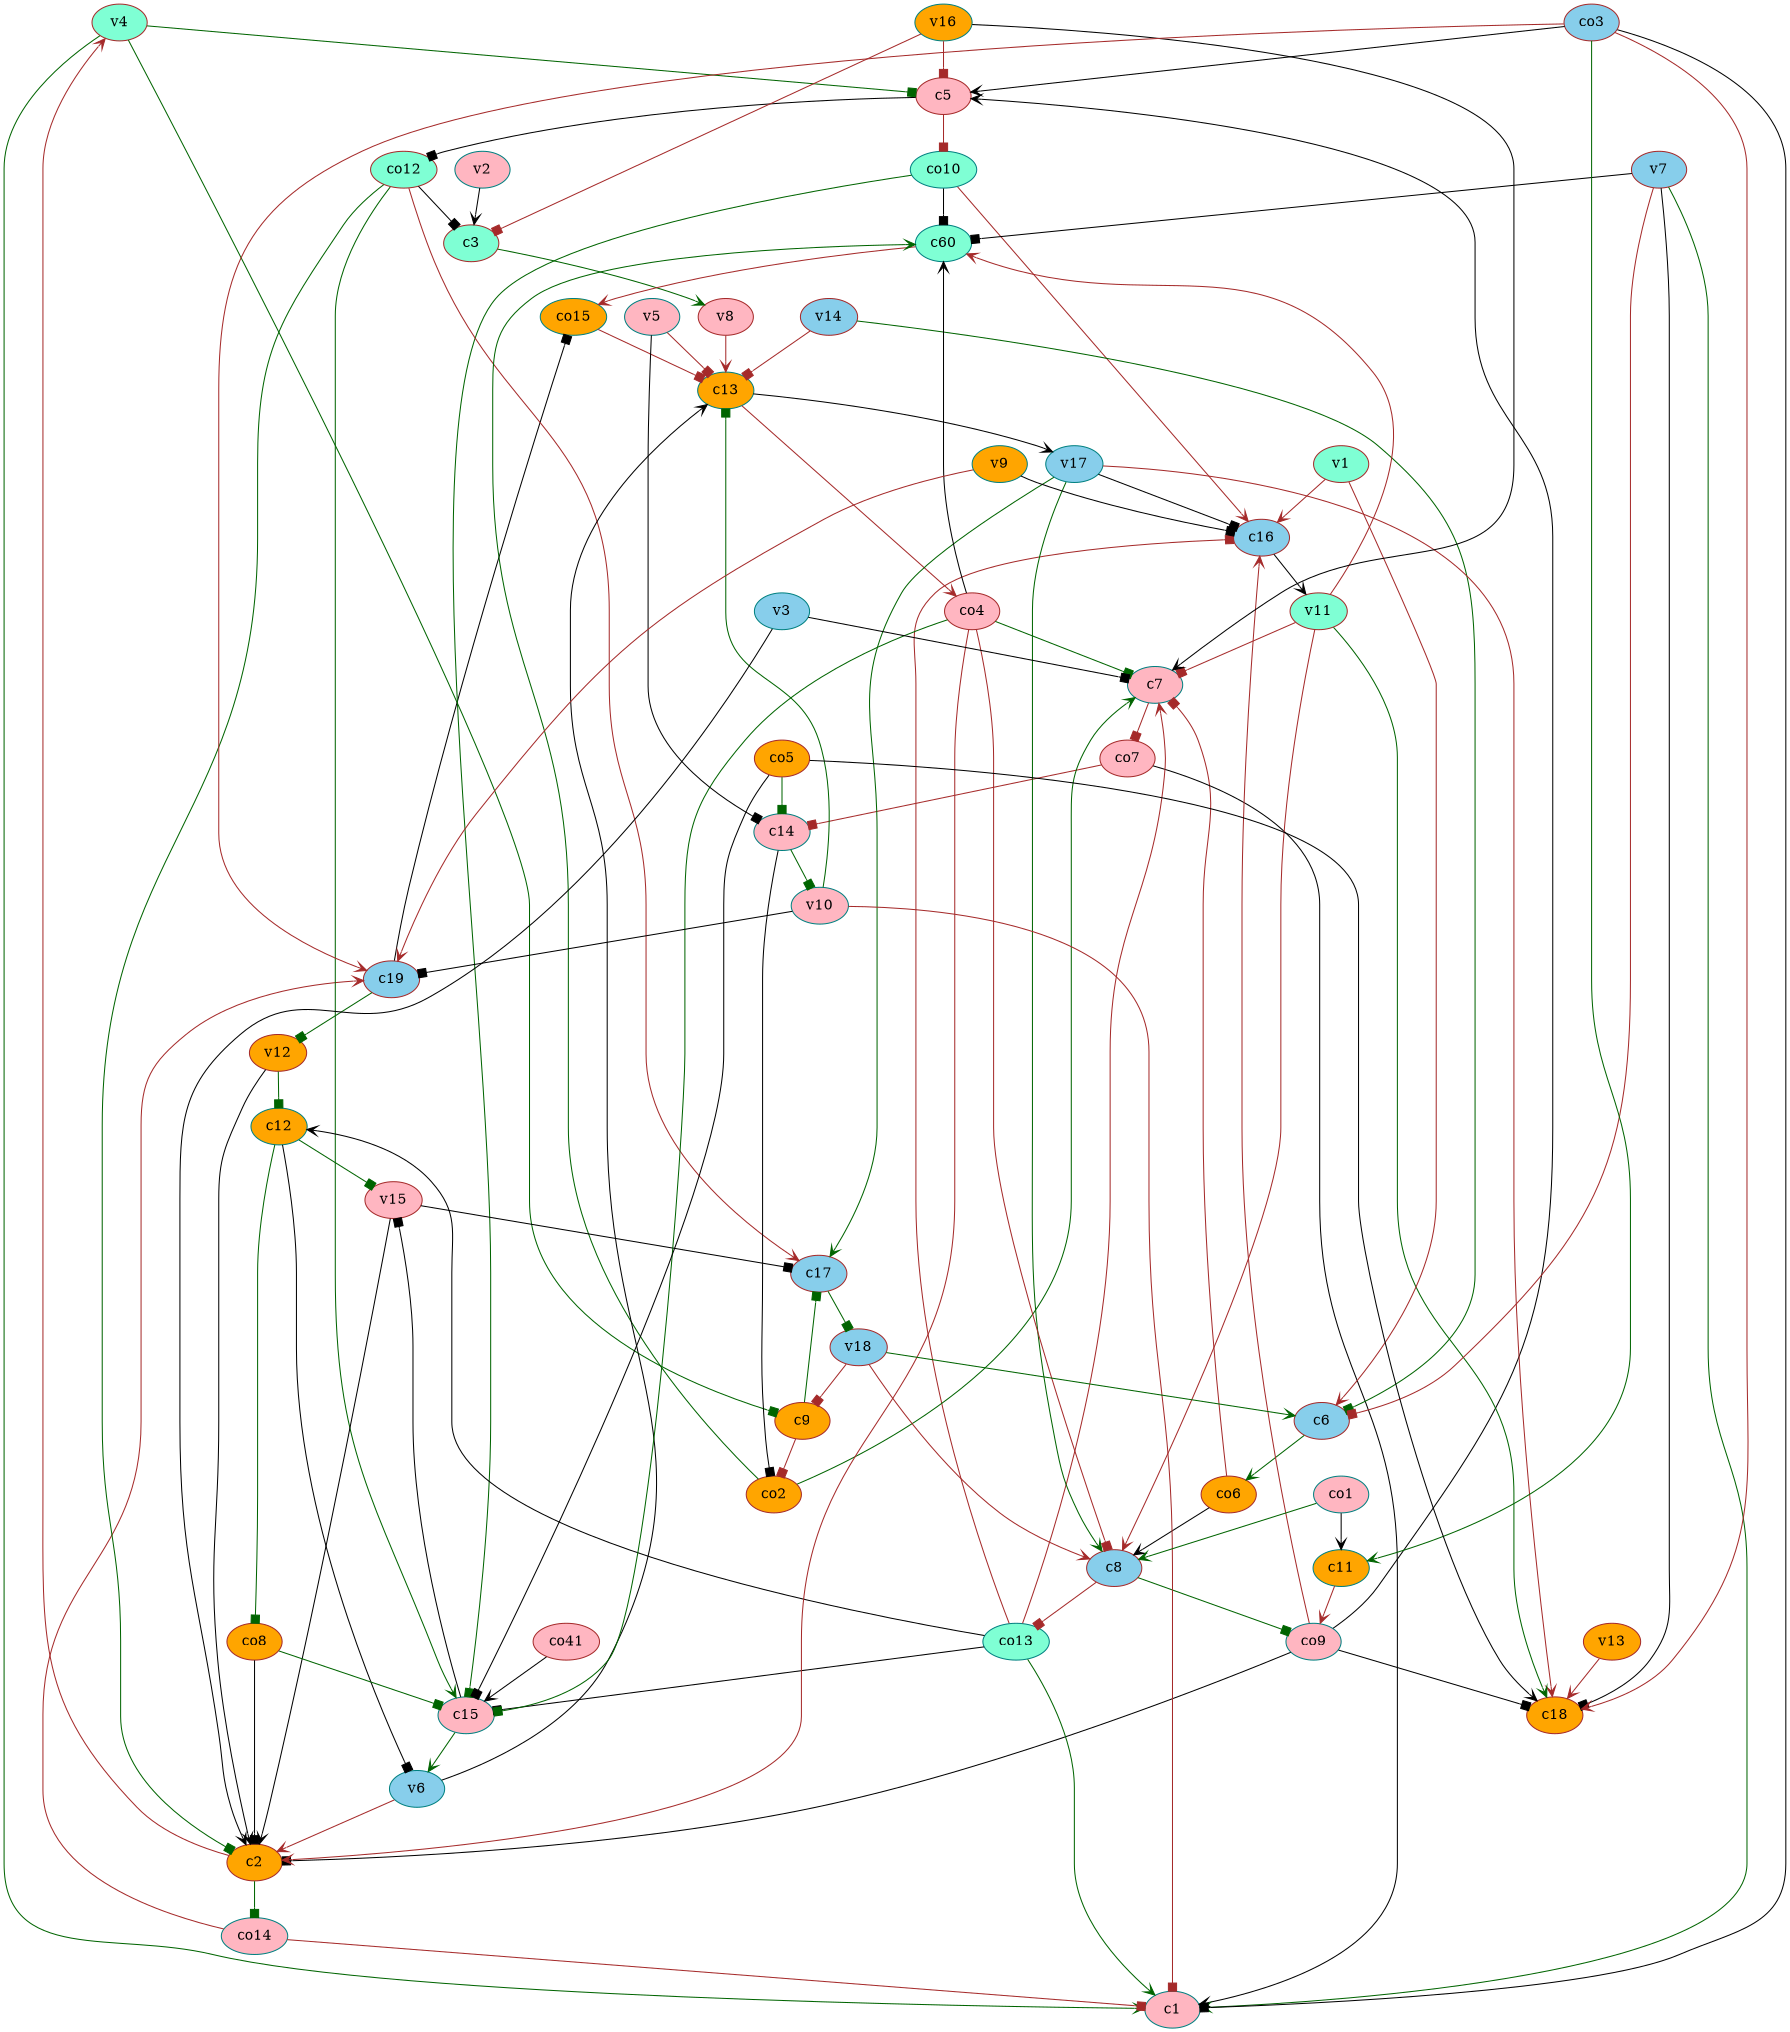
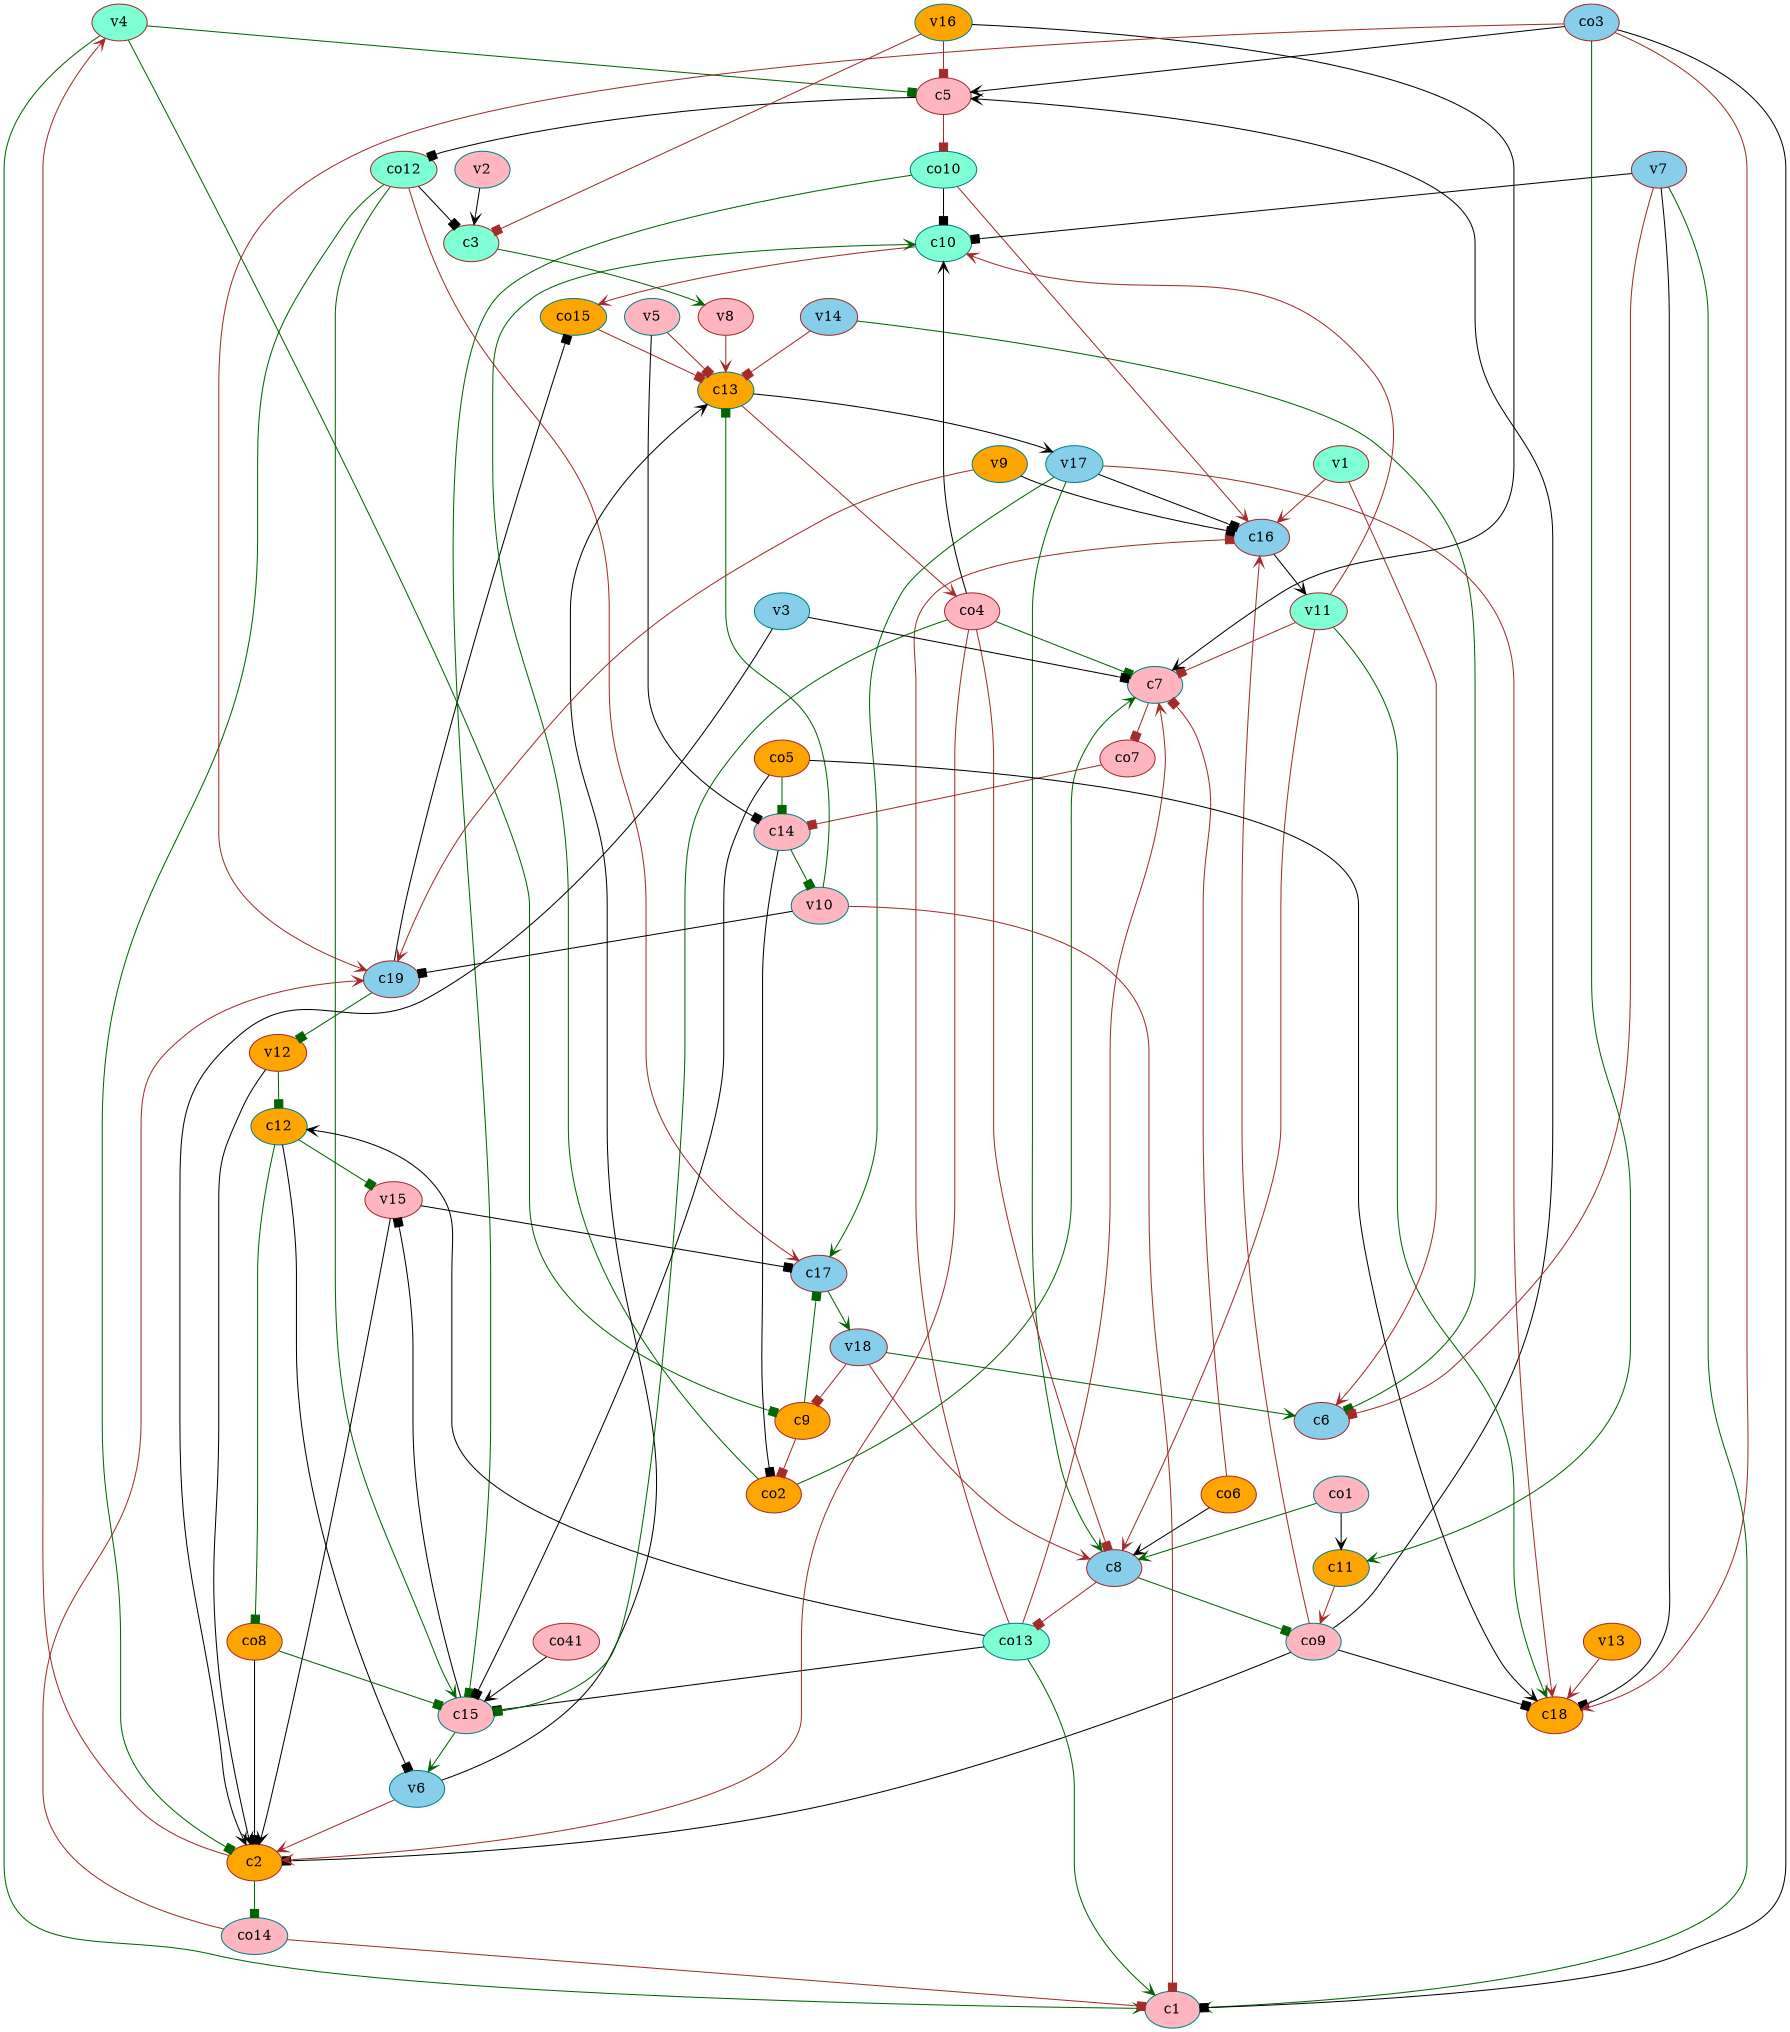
  strict digraph {
    node [color=brown fillcolor=lightpink style=filled]
    edge [arrowhead=box color=brown weight=1]
    v4 [fillcolor=aquamarine]
    c2 [fillcolor=orange]
    co14 [color=teal]
    c5
    c9 [fillcolor=orange]
    c1 [color=teal]
    c19 [fillcolor=skyblue]
    c3 [fillcolor=aquamarine]
    v8
    c13 [color=teal fillcolor=orange]
    co10 [color=teal fillcolor=aquamarine]
-   c10 [color=teal fillcolor=aquamarine label=c60]
+   c10 [color=teal fillcolor=aquamarine]
    c15 [color=teal]
    c16 [fillcolor=skyblue]
    co12 [fillcolor=aquamarine]
    c17 [fillcolor=skyblue]
    c6 [fillcolor=skyblue]
    co6 [fillcolor=orange]
    c7 [color=teal]
    c8 [fillcolor=skyblue]
    co7
    c14 [color=teal]
    co9 [color=teal]
    co13 [color=teal fillcolor=aquamarine]
    c18 [fillcolor=orange]
    c12 [color=teal fillcolor=orange]
    co2 [fillcolor=orange]
    v14 [fillcolor=skyblue]
    co15 [color=teal fillcolor=orange]
    c11 [color=teal fillcolor=orange]
    v6 [color=teal fillcolor=skyblue]
    v15
    co8 [fillcolor=orange]
    v17 [color=teal fillcolor=skyblue]
    co4
    v10 [color=teal]
    v11 [fillcolor=aquamarine]
    v18 [fillcolor=skyblue]
    v12 [fillcolor=orange]
    v1 [fillcolor=aquamarine]
    v2 [color=teal]
    v3 [color=teal fillcolor=skyblue]
    v5 [color=teal]
    v7 [fillcolor=skyblue]
    v9 [color=teal fillcolor=orange]
    v13 [fillcolor=orange]
    v16 [color=teal fillcolor=orange]
    co1 [color=teal]
    co3 [fillcolor=skyblue]
    co5 [fillcolor=orange]
    n51 [label=co41]
    v4 -> c5 [color=darkgreen]
    v4 -> c9 [color=darkgreen]
    v4 -> c1 [arrowhead=vee color=darkgreen]
    c2 -> v4 [arrowhead=vee]
    c2 -> co14 [color=darkgreen]
    co14 -> c1
    co14 -> c19 [arrowhead=vee]
    c5 -> co10
    c5 -> co12 [color=black]
    c9 -> c17 [color=darkgreen]
    c9 -> co2
    c19 -> co15 [color=black]
    c19 -> v12 [color=darkgreen]
    c3 -> v8 [arrowhead=vee color=darkgreen]
    v8 -> c13 [arrowhead=vee]
    c13 -> v17 [arrowhead=vee color=black]
    c13 -> co4 [arrowhead=vee]
    co10 -> c10 [color=black]
    co10 -> c15 [color=darkgreen]
    co10 -> c16 [arrowhead=vee]
    c10 -> co15 [arrowhead=vee]
    c15 -> v6 [arrowhead=vee color=darkgreen]
    c15 -> v15 [color=black]
    c16 -> v11 [arrowhead=vee color=black]
    co12 -> c2 [color=darkgreen]
    co12 -> c3 [color=black]
    co12 -> c15 [arrowhead=vee color=darkgreen]
    co12 -> c17 [arrowhead=vee]
-   c17 -> v18 [color=darkgreen]
-   c6 -> co6 [arrowhead=vee color=darkgreen]
+   c17 -> v18 [arrowhead=vee color=darkgreen]
    co6 -> c7
    co6 -> c8 [arrowhead=vee color=black]
    c7 -> co7
    c8 -> co9 [color=darkgreen]
    c8 -> co13
-   co7 -> c1 [arrowhead=vee color=black]
    co7 -> c14
    c14 -> co2 [color=black]
    c14 -> v10 [color=darkgreen]
    co9 -> c2 [color=black]
    co9 -> c5 [arrowhead=vee color=black]
    co9 -> c16 [arrowhead=vee]
    co9 -> c18 [color=black]
    co13 -> c1 [arrowhead=vee color=darkgreen]
    co13 -> c15 [color=black]
    co13 -> c16
    co13 -> c7 [arrowhead=vee]
    co13 -> c12 [arrowhead=vee color=black]
    c12 -> v6 [color=black]
    c12 -> v15 [color=darkgreen]
    c12 -> co8 [color=darkgreen]
    co2 -> c10 [arrowhead=vee color=darkgreen]
    co2 -> c7 [arrowhead=vee color=darkgreen]
    v14 -> c13
    v14 -> c6 [color=darkgreen]
    co15 -> c13
    c11 -> co9 [arrowhead=vee]
    v6 -> c2 [arrowhead=vee]
    v6 -> c13 [arrowhead=vee color=black]
    v15 -> c2 [arrowhead=vee color=black]
    v15 -> c17 [color=black]
    co8 -> c2 [color=black]
    co8 -> c15 [color=darkgreen]
    v17 -> c16 [color=black]
    v17 -> c17 [arrowhead=vee color=darkgreen]
    v17 -> c8 [arrowhead=vee color=darkgreen]
    v17 -> c18 [arrowhead=vee]
    co4 -> c2 [arrowhead=vee]
    co4 -> c10 [arrowhead=vee color=black]
    co4 -> c15 [color=darkgreen]
    co4 -> c7 [color=darkgreen]
    co4 -> c8
    v10 -> c1
    v10 -> c19 [color=black]
    v10 -> c13 [color=darkgreen]
    v11 -> c10 [arrowhead=vee]
    v11 -> c7
    v11 -> c8 [arrowhead=vee]
    v11 -> c18 [arrowhead=vee color=darkgreen]
    v18 -> c9
    v18 -> c6 [arrowhead=vee color=darkgreen]
    v18 -> c8 [arrowhead=vee]
    v12 -> c2 [arrowhead=vee color=black]
    v12 -> c12 [color=darkgreen]
    v1 -> c16 [arrowhead=vee]
    v1 -> c6 [arrowhead=vee]
    v2 -> c3 [arrowhead=vee color=black]
    v3 -> c2 [arrowhead=vee color=black]
    v3 -> c7 [color=black]
    v5 -> c13
    v5 -> c14 [color=black]
    v7 -> c1 [arrowhead=vee color=darkgreen]
    v7 -> c10 [color=black]
    v7 -> c6
    v7 -> c18 [color=black]
    v9 -> c19 [arrowhead=vee]
    v9 -> c16 [color=black]
    v13 -> c18 [arrowhead=vee]
    v16 -> c5
    v16 -> c3
    v16 -> c7 [arrowhead=vee color=black]
    co1 -> c8 [arrowhead=vee color=darkgreen]
    co1 -> c11 [arrowhead=vee color=black]
    co3 -> c5 [arrowhead=vee color=black]
    co3 -> c1 [color=black]
    co3 -> c19 [arrowhead=vee]
    co3 -> c18 [arrowhead=vee]
    co3 -> c11 [arrowhead=vee color=darkgreen]
    co5 -> c15 [color=black]
    co5 -> c14 [color=darkgreen]
    co5 -> c18 [arrowhead=vee color=black]
    n51 -> c15 [arrowhead=vee color=black]
  }
